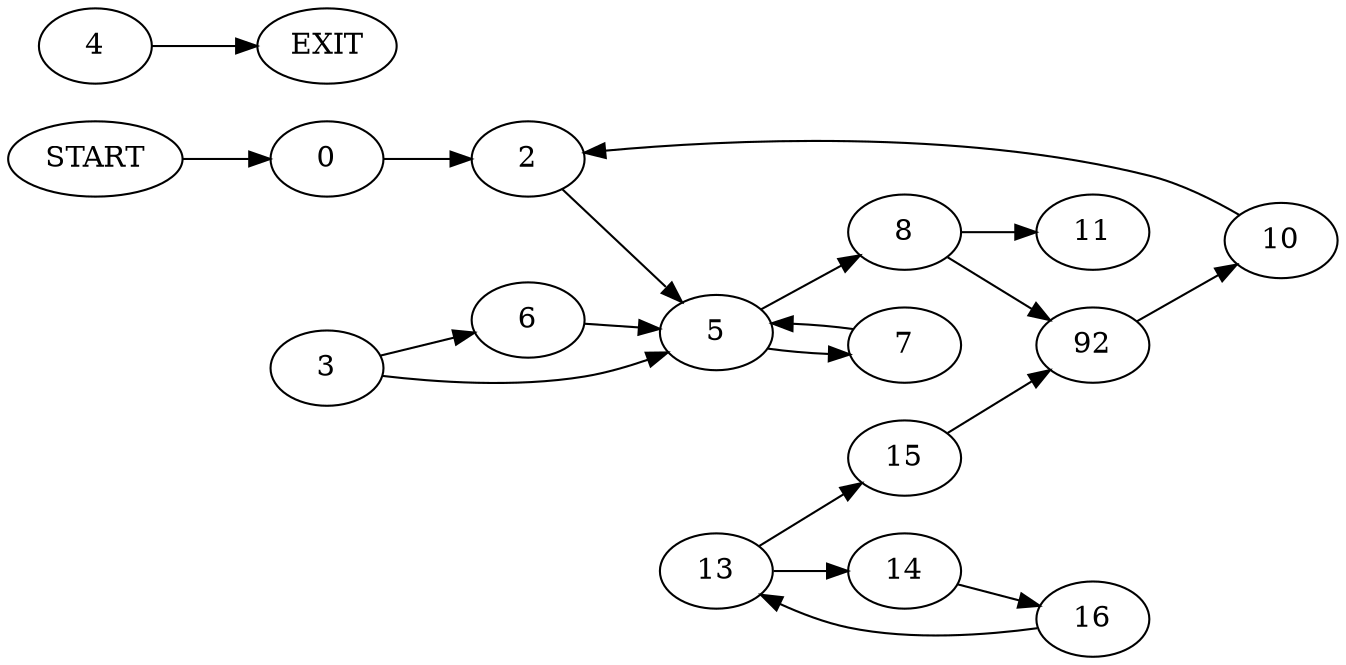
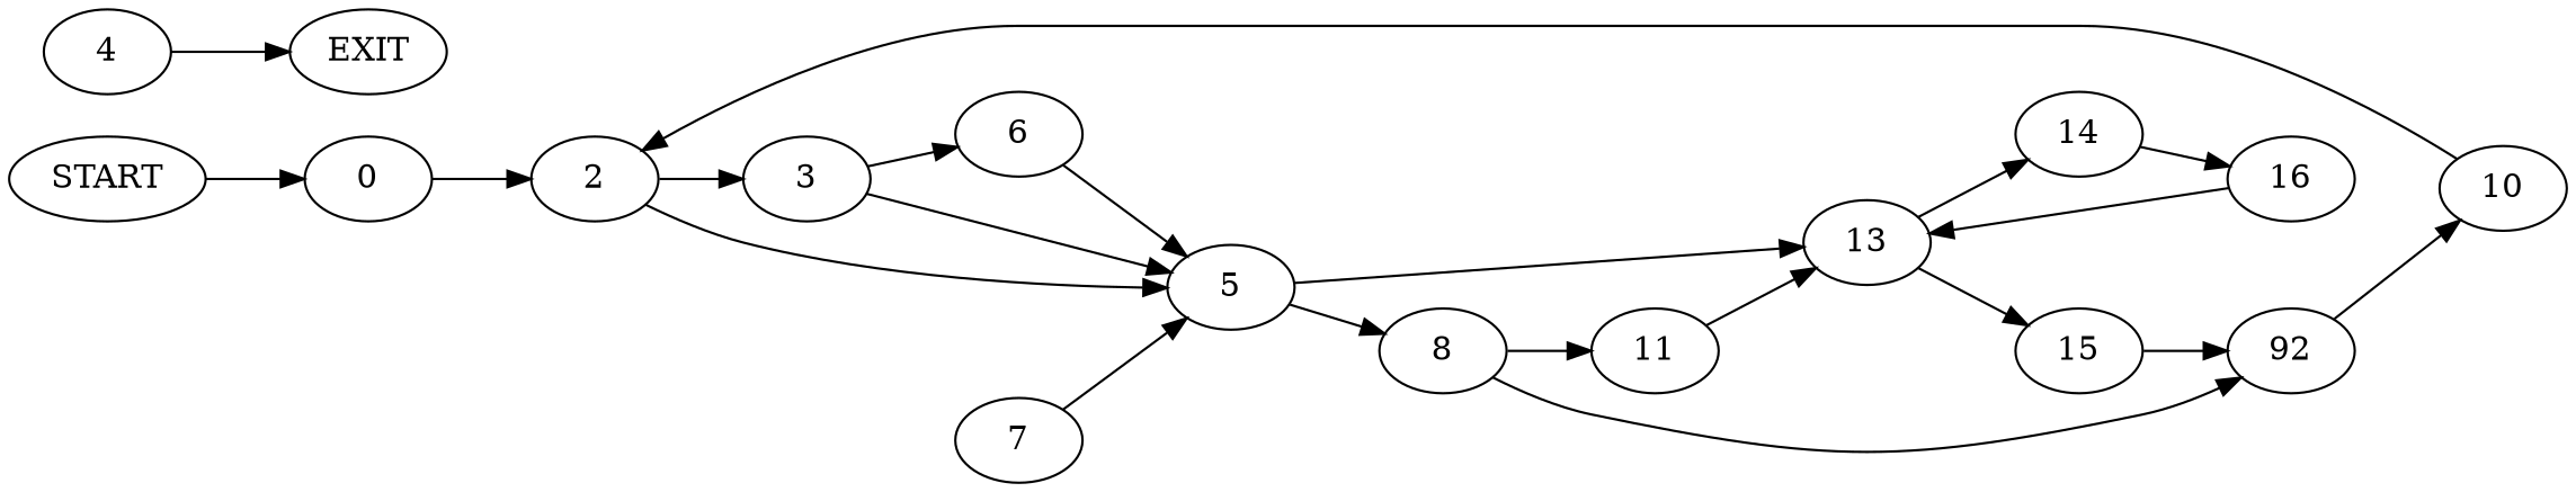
  digraph {
    rankdir=LR
    n1 [label=START]
    n2 [label=0]
    2
    n4 [label=EXIT]
    3
    5
    6
    4
    7
    8
    11
    n12 [label=92]
    13
    10
    14
    15
    16
    n1 -> n2
    n2 -> 2
+   2 -> 3
    2 -> 5
    3 -> 5
    3 -> 6
-   5 -> 7
+   5 -> 13
    5 -> 8
    6 -> 5
    4 -> n4
    7 -> 5
    8 -> 11
    8 -> n12
+   11 -> 13
    n12 -> 10
    13 -> 14
    13 -> 15
    10 -> 2
    14 -> 16
    15 -> n12
    16 -> 13
  }
